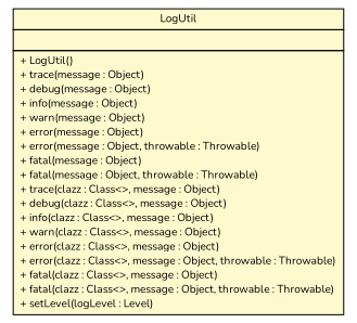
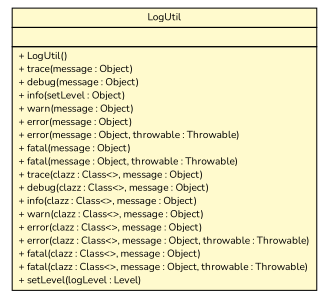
  digraph {
    nodesep=0.25
    ranksep=0.5
    fontname=Nunito
-   n1 [fontcolor=black fontname=Nunito fontsize=10.0 label=<<table title="com.xley.lfosc.util.LogUtil" border="0" cellborder="1" cellspacing="0" cellpadding="2" port="p" bgcolor="lemonChiffon" href="./LogUtil.html"> 		<tr><td><table border="0" cellspacing="0" cellpadding="1"> <tr><td align="center" balign="center"> LogUtil </td></tr> 		</table></td></tr> 		<tr><td><table border="0" cellspacing="0" cellpadding="1"> <tr><td align="left" balign="left">  </td></tr> 		</table></td></tr> 		<tr><td><table border="0" cellspacing="0" cellpadding="1"> <tr><td align="left" balign="left"> + LogUtil() </td></tr> <tr><td align="left" balign="left"> + trace(message : Object) </td></tr> <tr><td align="left" balign="left"> + debug(message : Object) </td></tr> <tr><td align="left" balign="left"> + info(message : Object) </td></tr> <tr><td align="left" balign="left"> + warn(message : Object) </td></tr> <tr><td align="left" balign="left"> + error(message : Object) </td></tr> <tr><td align="left" balign="left"> + error(message : Object, throwable : Throwable) </td></tr> <tr><td align="left" balign="left"> + fatal(message : Object) </td></tr> <tr><td align="left" balign="left"> + fatal(message : Object, throwable : Throwable) </td></tr> <tr><td align="left" balign="left"> + trace(clazz : Class&lt;&gt;, message : Object) </td></tr> <tr><td align="left" balign="left"> + debug(clazz : Class&lt;&gt;, message : Object) </td></tr> <tr><td align="left" balign="left"> + info(clazz : Class&lt;&gt;, message : Object) </td></tr> <tr><td align="left" balign="left"> + warn(clazz : Class&lt;&gt;, message : Object) </td></tr> <tr><td align="left" balign="left"> + error(clazz : Class&lt;&gt;, message : Object) </td></tr> <tr><td align="left" balign="left"> + error(clazz : Class&lt;&gt;, message : Object, throwable : Throwable) </td></tr> <tr><td align="left" balign="left"> + fatal(clazz : Class&lt;&gt;, message : Object) </td></tr> <tr><td align="left" balign="left"> + fatal(clazz : Class&lt;&gt;, message : Object, throwable : Throwable) </td></tr> <tr><td align="left" balign="left"> + setLevel(logLevel : Level) </td></tr> 		</table></td></tr> 		</table>> shape=plaintext]
+   n1 [fontcolor=black fontname=Nunito fontsize=10.0 label=<<table title="com.xley.lfosc.util.LogUtil" border="0" cellborder="1" cellspacing="0" cellpadding="2" port="p" bgcolor="lemonChiffon" href="./LogUtil.html"> 		<tr><td><table border="0" cellspacing="0" cellpadding="1"> <tr><td align="center" balign="center"> LogUtil </td></tr> 		</table></td></tr> 		<tr><td><table border="0" cellspacing="0" cellpadding="1"> <tr><td align="left" balign="left">  </td></tr> 		</table></td></tr> 		<tr><td><table border="0" cellspacing="0" cellpadding="1"> <tr><td align="left" balign="left"> + LogUtil() </td></tr> <tr><td align="left" balign="left"> + trace(message : Object) </td></tr> <tr><td align="left" balign="left"> + debug(message : Object) </td></tr> <tr><td align="left" balign="left"> + info(setLevel : Object) </td></tr> <tr><td align="left" balign="left"> + warn(message : Object) </td></tr> <tr><td align="left" balign="left"> + error(message : Object) </td></tr> <tr><td align="left" balign="left"> + error(message : Object, throwable : Throwable) </td></tr> <tr><td align="left" balign="left"> + fatal(message : Object) </td></tr> <tr><td align="left" balign="left"> + fatal(message : Object, throwable : Throwable) </td></tr> <tr><td align="left" balign="left"> + trace(clazz : Class&lt;&gt;, message : Object) </td></tr> <tr><td align="left" balign="left"> + debug(clazz : Class&lt;&gt;, message : Object) </td></tr> <tr><td align="left" balign="left"> + info(clazz : Class&lt;&gt;, message : Object) </td></tr> <tr><td align="left" balign="left"> + warn(clazz : Class&lt;&gt;, message : Object) </td></tr> <tr><td align="left" balign="left"> + error(clazz : Class&lt;&gt;, message : Object) </td></tr> <tr><td align="left" balign="left"> + error(clazz : Class&lt;&gt;, message : Object, throwable : Throwable) </td></tr> <tr><td align="left" balign="left"> + fatal(clazz : Class&lt;&gt;, message : Object) </td></tr> <tr><td align="left" balign="left"> + fatal(clazz : Class&lt;&gt;, message : Object, throwable : Throwable) </td></tr> <tr><td align="left" balign="left"> + setLevel(logLevel : Level) </td></tr> 		</table></td></tr> 		</table>> shape=plaintext]
  }
